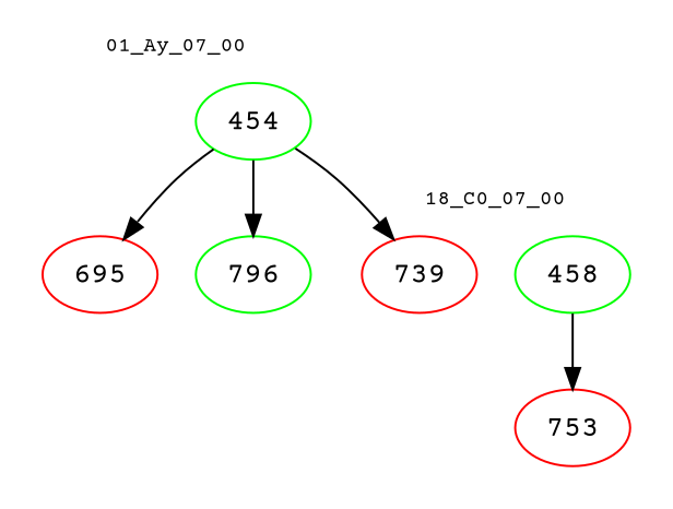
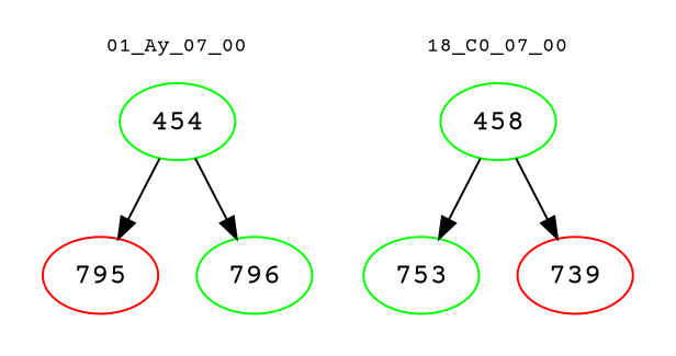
  digraph {
    fontname="Courier Prime"
    node [color=green fontname="Courier Prime"]
    edge [color=black fontname="Courier Prime"]
    n1 [label=454]
-   n2 [color=red label=695]
+   n2 [color=red label=795]
    n3 [label=796]
    n4 [label=458]
-   n5 [color=red label=753]
+   n5 [label=753]
    n6 [color=red label=739]
    subgraph cluster_1 {
      color=white
      fontsize=10
      label="01_Ay_07_00"
      n1
      n2
      n3
    }
    subgraph cluster_2 {
      color=white
      fontsize=10
      label="18_C0_07_00"
      n4
      n5
      n6
    }
    n1 -> n2
    n1 -> n3
    n4 -> n5
-   n1 -> n6
+   n4 -> n6
  }
